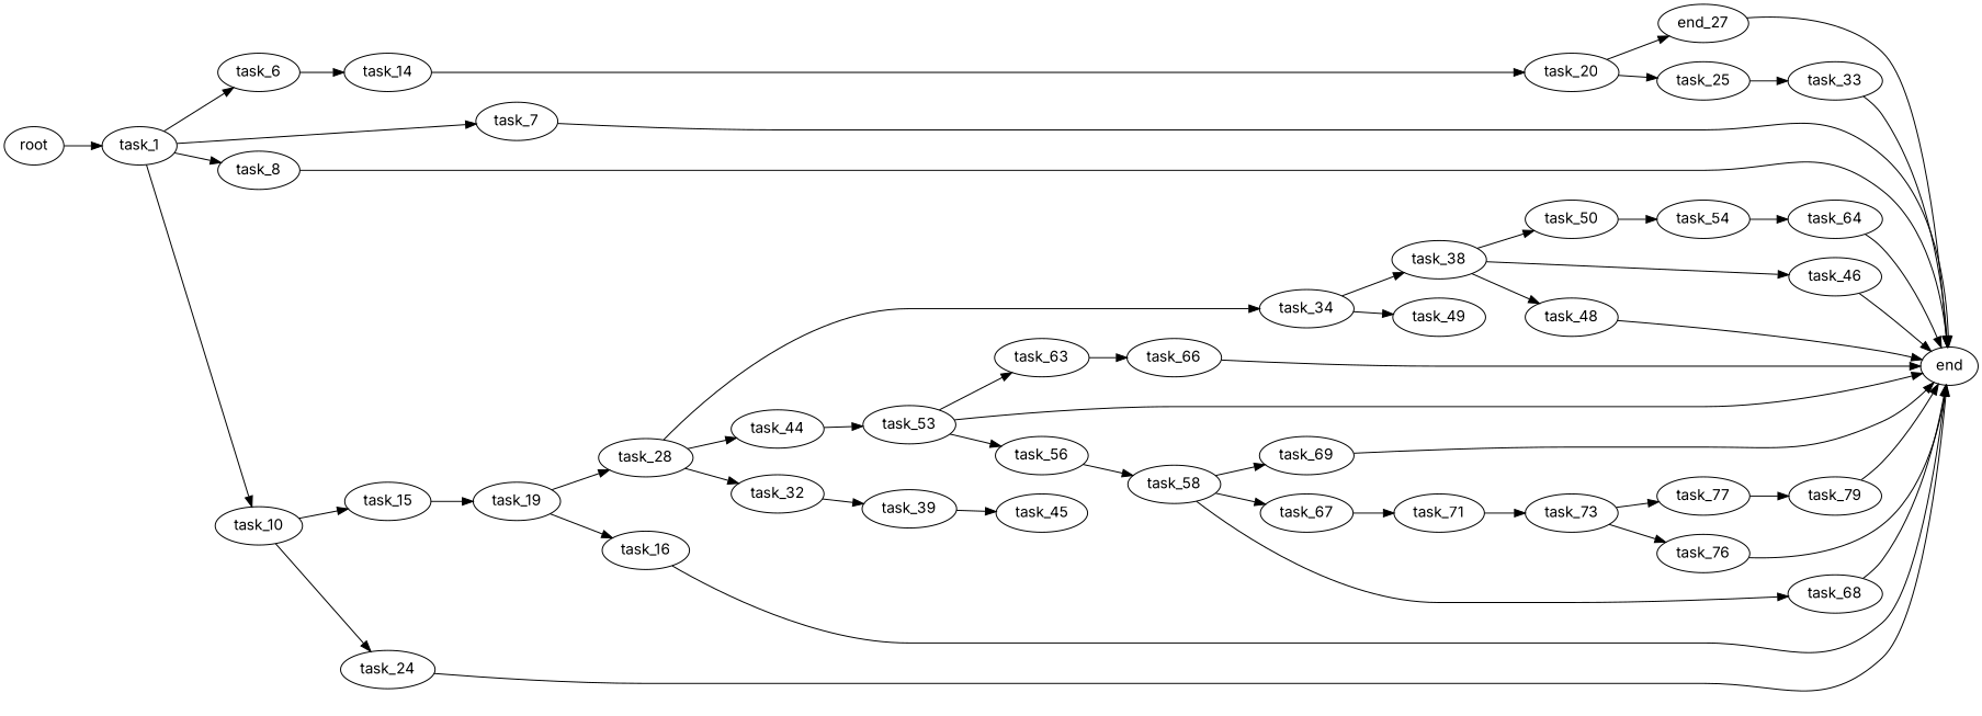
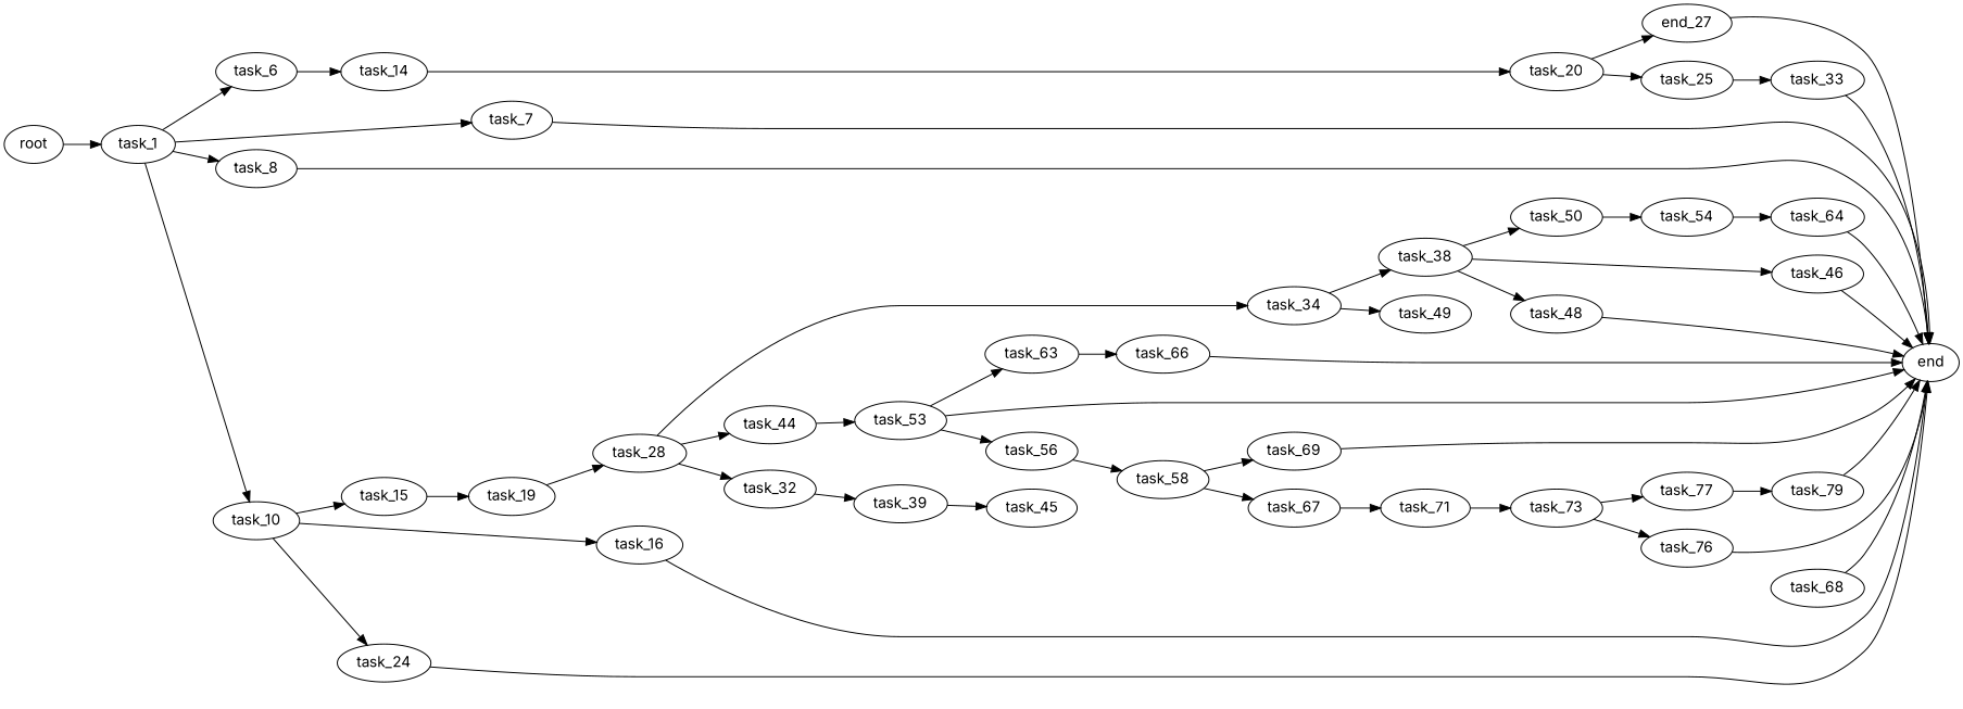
  digraph {
    fontname=Inter
    rankdir=LR
    node [fontname=Inter]
    edge [fontname=Inter]
    root
    task_1
    task_6
    task_7
    task_8
    task_10
    task_14
    end
    task_15
    task_16
    task_24
    task_20
    task_19
    task_25
    n15 [label=end_27]
    task_28
    task_33
    task_32
    task_34
    task_44
    task_39
    task_38
    task_49
    task_53
    task_45
    task_46
    task_48
    task_50
    task_56
    task_63
    task_54
    task_58
    task_64
    task_67
    task_68
    task_69
    task_66
    task_71
    task_73
    task_76
    task_77
    task_79
    root -> task_1
    task_1 -> task_6
    task_1 -> task_7
    task_1 -> task_8
    task_1 -> task_10
    task_6 -> task_14
    task_7 -> end
    task_8 -> end
    task_10 -> task_15
-   task_19 -> task_16
+   task_10 -> task_16
    task_10 -> task_24
    task_14 -> task_20
    task_15 -> task_19
    task_16 -> end
    task_24 -> end
    task_20 -> task_25
    task_20 -> n15
    task_19 -> task_28
    task_25 -> task_33
    n15 -> end
    task_28 -> task_32
    task_28 -> task_34
    task_28 -> task_44
    task_33 -> end
    task_32 -> task_39
    task_34 -> task_38
    task_34 -> task_49
    task_44 -> task_53
    task_39 -> task_45
    task_38 -> task_46
    task_38 -> task_48
    task_38 -> task_50
    task_53 -> end
    task_53 -> task_56
    task_53 -> task_63
    task_46 -> end
    task_48 -> end
    task_50 -> task_54
    task_56 -> task_58
    task_63 -> task_66
    task_54 -> task_64
    task_58 -> task_67
-   task_58 -> task_68
    task_58 -> task_69
    task_64 -> end
    task_67 -> task_71
    task_68 -> end
    task_69 -> end
    task_66 -> end
    task_71 -> task_73
    task_73 -> task_76
    task_73 -> task_77
    task_76 -> end
    task_77 -> task_79
    task_79 -> end
  }
